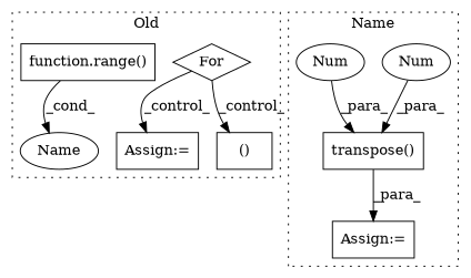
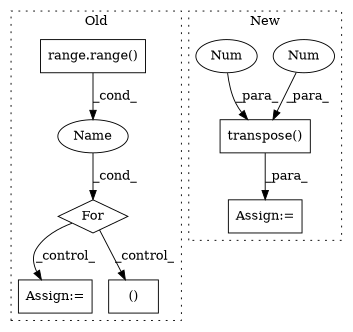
  digraph {
    node [a=68 l=1 shape=box]
    n1 [a=107 l="4,14" label=For s="1539,1565" shape=diamond]
    n2 [l=3 label="Assign:=" s=1930]
    n3 [a=87 label=Name s=1543 shape=ellipse]
    n4 [a=54 l=46 label="()" s=2182]
-   n5 [a=75 l="6,1" label="function.range()" s="1548,1564"]
+   n5 [a=75 l="6,1" label="range.range()" s="1548,1564"]
    n6 [a=75 l="12,1" label="transpose()" s="2305,2321"]
    n7 [a=76 label=Num s=2317 shape=ellipse]
    n8 [a=76 label=Num s=2320 shape=ellipse]
    n9 [l=3 label="Assign:=" s=2293]
    subgraph cluster_1 {
      label=Old
      style=dotted
      n1
      n2
      n3
      n4
      n5
    }
    subgraph cluster_2 {
-     label=Name
+     label=New
      style=dotted
      n6
      n7
      n8
      n9
    }
    n1 -> n2 [label=_control_]
    n1 -> n4 [label=_control_]
+   n3 -> n1 [label=_cond_]
    n5 -> n3 [label=_cond_]
    n6 -> n9 [label=_para_]
    n7 -> n6 [label=_para_]
    n8 -> n6 [label=_para_]
  }
